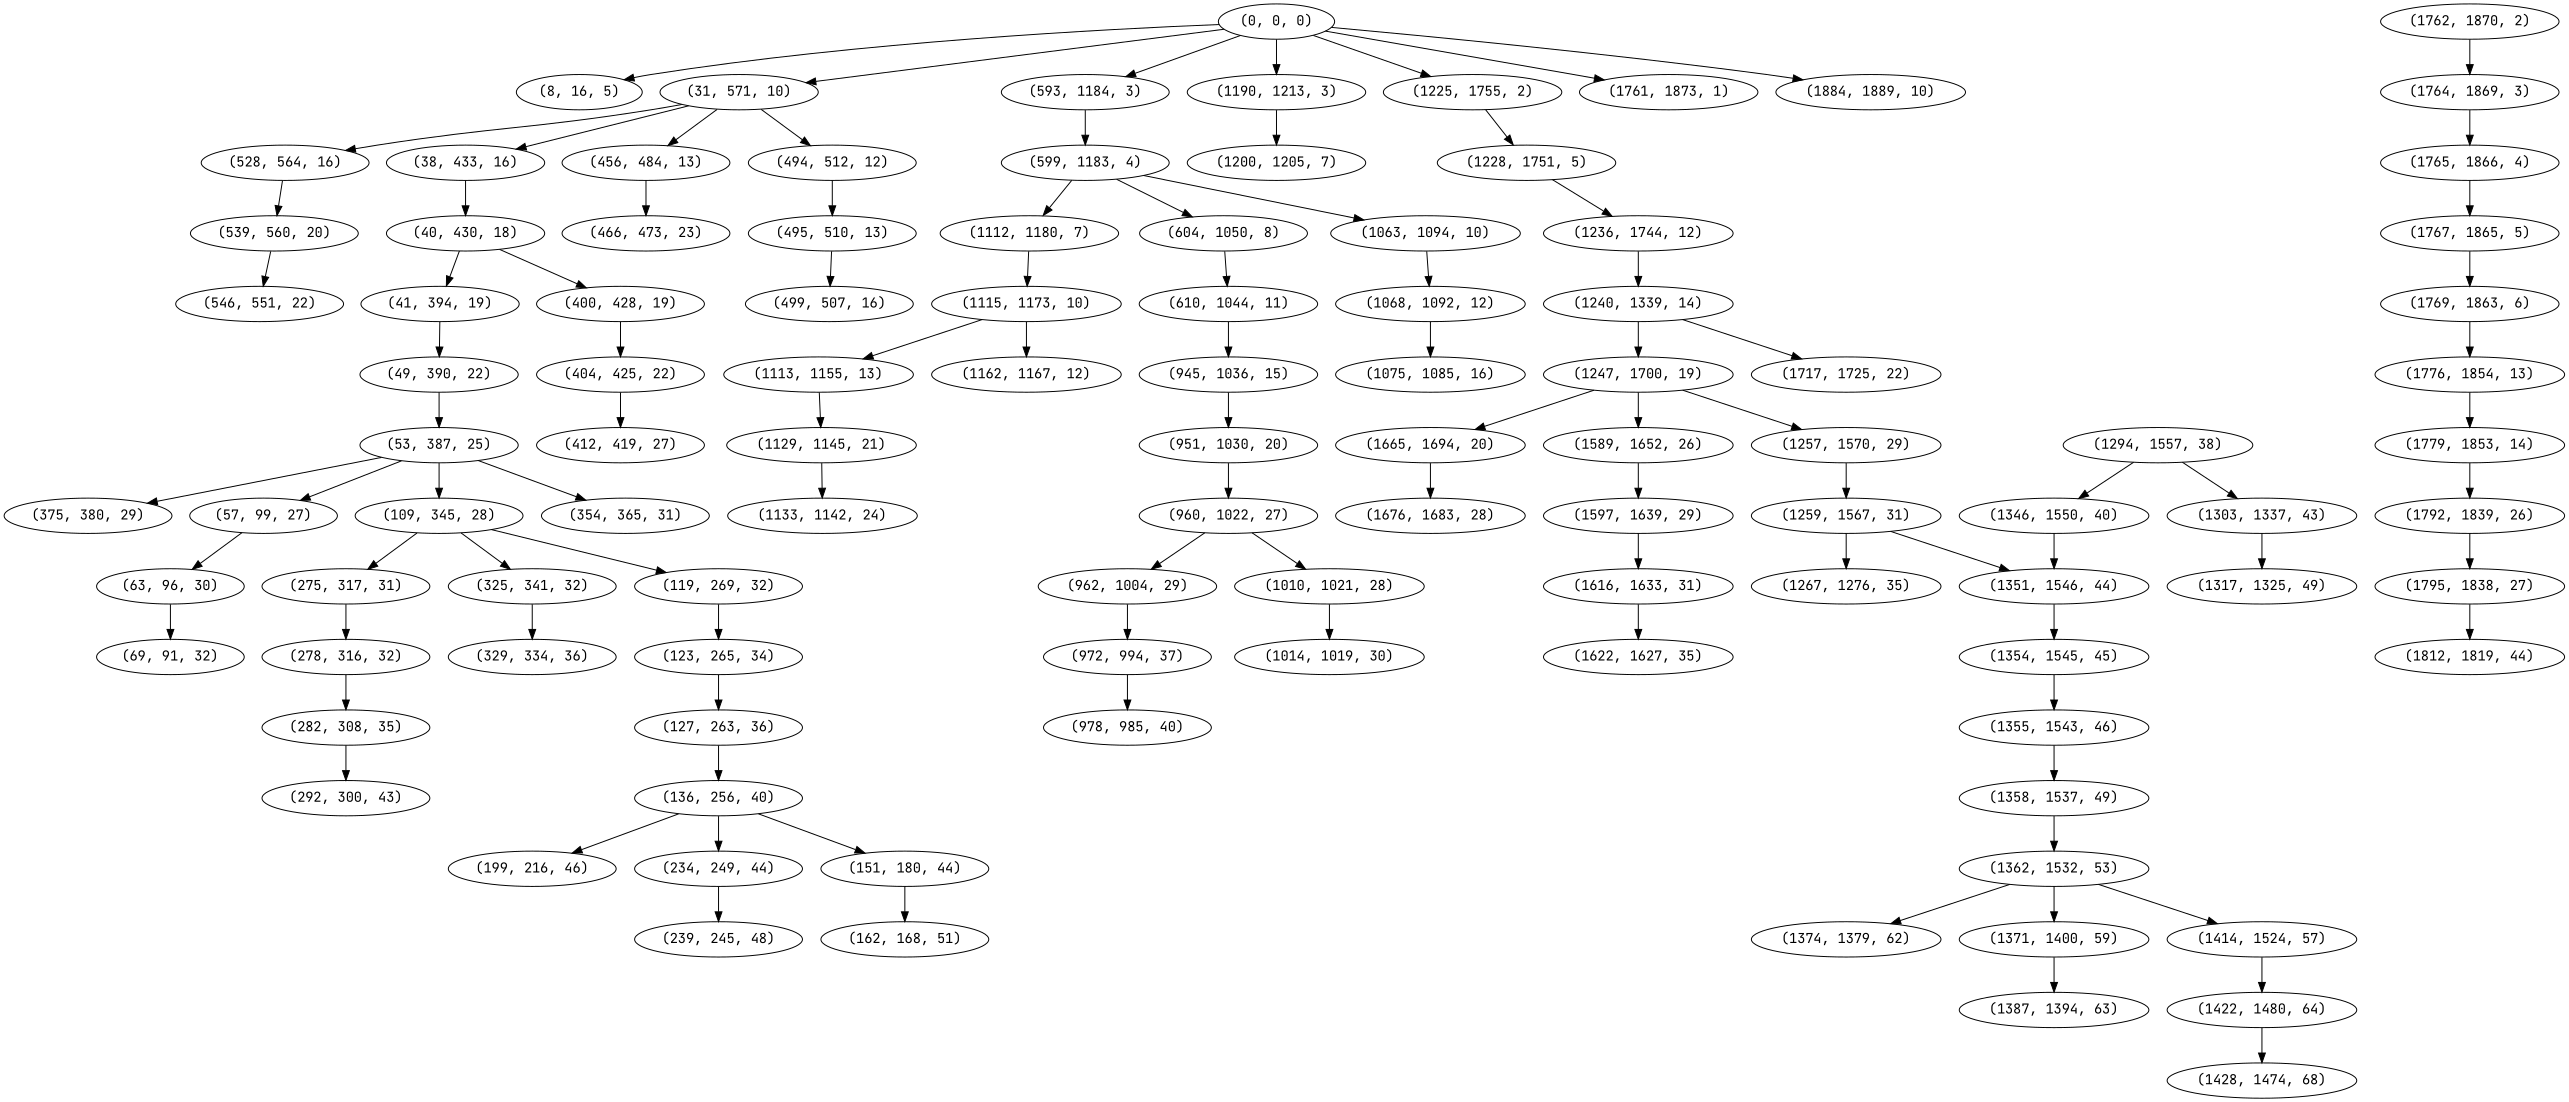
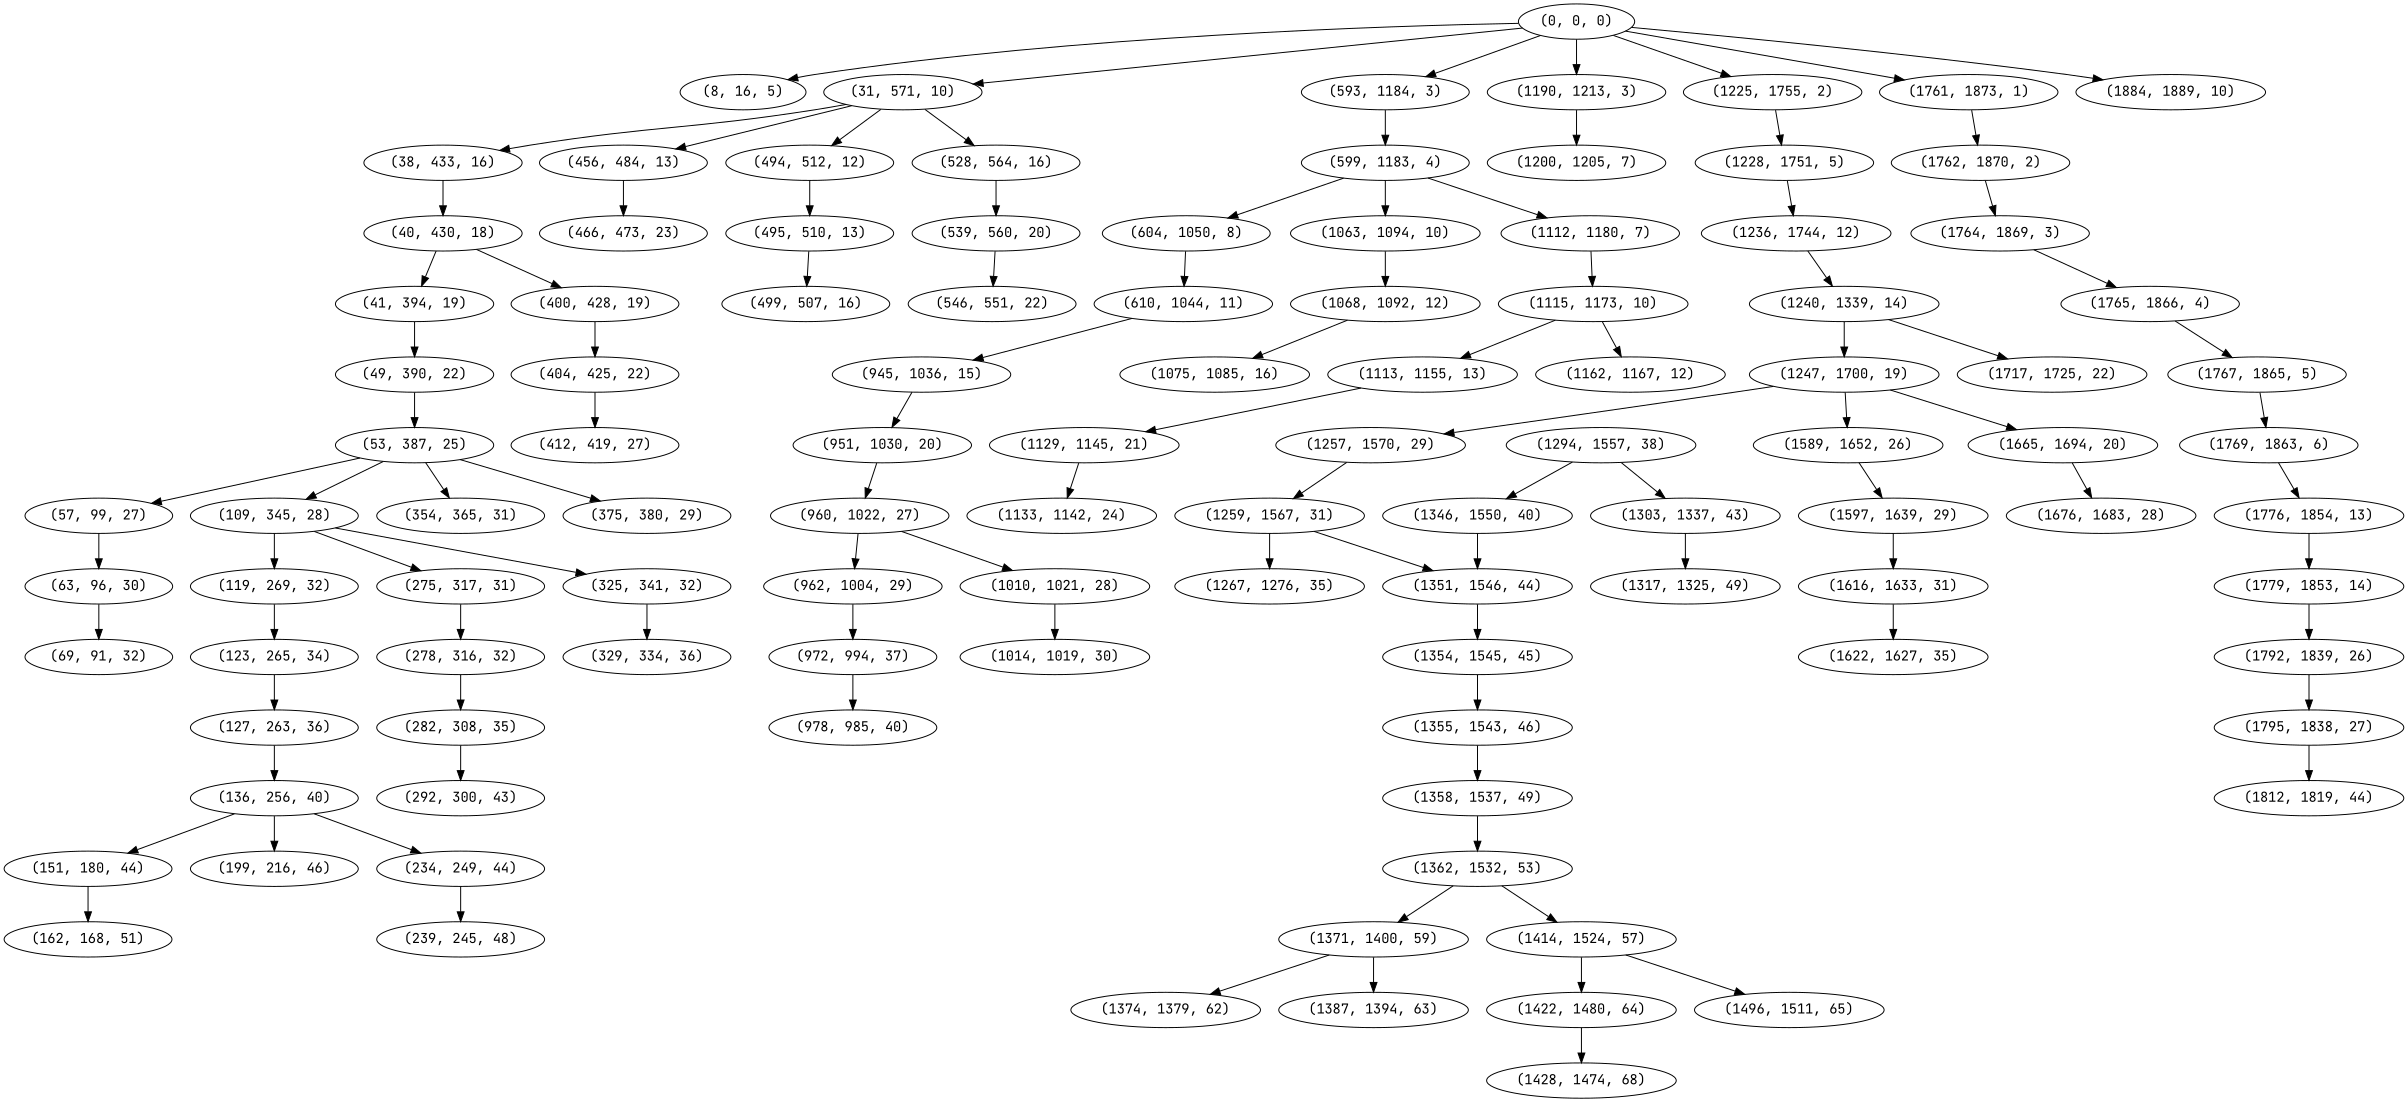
  digraph {
    fontname="JetBrains Mono"
    node [fontname="JetBrains Mono"]
    edge [fontname="JetBrains Mono"]
    "(0, 0, 0)"
    "(8, 16, 5)"
    "(31, 571, 10)"
    "(593, 1184, 3)"
    "(1190, 1213, 3)"
    "(1225, 1755, 2)"
    "(1761, 1873, 1)"
    "(1884, 1889, 10)"
    "(38, 433, 16)"
    "(456, 484, 13)"
    "(494, 512, 12)"
    "(528, 564, 16)"
    "(599, 1183, 4)"
    "(1200, 1205, 7)"
    "(1228, 1751, 5)"
    "(1762, 1870, 2)"
    "(40, 430, 18)"
    "(466, 473, 23)"
    "(495, 510, 13)"
    "(539, 560, 20)"
    "(41, 394, 19)"
    "(400, 428, 19)"
    "(49, 390, 22)"
    "(404, 425, 22)"
    "(53, 387, 25)"
    "(57, 99, 27)"
    "(109, 345, 28)"
    "(354, 365, 31)"
    "(375, 380, 29)"
    "(63, 96, 30)"
    "(119, 269, 32)"
    "(275, 317, 31)"
    "(325, 341, 32)"
    "(69, 91, 32)"
    "(123, 265, 34)"
    "(278, 316, 32)"
    "(329, 334, 36)"
    "(127, 263, 36)"
    "(136, 256, 40)"
    "(151, 180, 44)"
    "(199, 216, 46)"
    "(234, 249, 44)"
    "(162, 168, 51)"
    "(239, 245, 48)"
    "(282, 308, 35)"
    "(292, 300, 43)"
    "(412, 419, 27)"
    "(499, 507, 16)"
    "(546, 551, 22)"
    "(604, 1050, 8)"
    "(1063, 1094, 10)"
    "(1112, 1180, 7)"
    "(610, 1044, 11)"
    "(1068, 1092, 12)"
    "(1115, 1173, 10)"
    "(945, 1036, 15)"
    "(951, 1030, 20)"
    "(960, 1022, 27)"
    "(962, 1004, 29)"
    "(1010, 1021, 28)"
    "(972, 994, 37)"
    "(1014, 1019, 30)"
    "(978, 985, 40)"
    "(1075, 1085, 16)"
    n65 [label="(1113, 1155, 13)"]
    "(1162, 1167, 12)"
    "(1129, 1145, 21)"
    "(1133, 1142, 24)"
    "(1236, 1744, 12)"
    n70 [label="(1240, 1339, 14)"]
    "(1247, 1700, 19)"
    "(1717, 1725, 22)"
    "(1257, 1570, 29)"
    "(1589, 1652, 26)"
    "(1665, 1694, 20)"
    "(1259, 1567, 31)"
    "(1597, 1639, 29)"
    "(1676, 1683, 28)"
    "(1267, 1276, 35)"
    "(1351, 1546, 44)"
    "(1294, 1557, 38)"
    "(1303, 1337, 43)"
    "(1346, 1550, 40)"
    "(1317, 1325, 49)"
    "(1354, 1545, 45)"
    "(1355, 1543, 46)"
    "(1358, 1537, 49)"
    "(1362, 1532, 53)"
    "(1371, 1400, 59)"
    "(1414, 1524, 57)"
    "(1374, 1379, 62)"
    "(1387, 1394, 63)"
    "(1422, 1480, 64)"
+   "(1496, 1511, 65)"
    "(1428, 1474, 68)"
    "(1616, 1633, 31)"
    "(1622, 1627, 35)"
    "(1764, 1869, 3)"
    "(1765, 1866, 4)"
    "(1767, 1865, 5)"
    "(1769, 1863, 6)"
    "(1776, 1854, 13)"
    "(1779, 1853, 14)"
    "(1792, 1839, 26)"
    "(1795, 1838, 27)"
    "(1812, 1819, 44)"
    "(0, 0, 0)" -> "(8, 16, 5)"
    "(0, 0, 0)" -> "(31, 571, 10)"
    "(0, 0, 0)" -> "(593, 1184, 3)"
    "(0, 0, 0)" -> "(1190, 1213, 3)"
    "(0, 0, 0)" -> "(1225, 1755, 2)"
    "(0, 0, 0)" -> "(1761, 1873, 1)"
    "(0, 0, 0)" -> "(1884, 1889, 10)"
    "(31, 571, 10)" -> "(38, 433, 16)"
    "(31, 571, 10)" -> "(456, 484, 13)"
    "(31, 571, 10)" -> "(494, 512, 12)"
    "(31, 571, 10)" -> "(528, 564, 16)"
    "(593, 1184, 3)" -> "(599, 1183, 4)"
    "(1190, 1213, 3)" -> "(1200, 1205, 7)"
    "(1225, 1755, 2)" -> "(1228, 1751, 5)"
+   "(1761, 1873, 1)" -> "(1762, 1870, 2)"
    "(38, 433, 16)" -> "(40, 430, 18)"
    "(456, 484, 13)" -> "(466, 473, 23)"
    "(494, 512, 12)" -> "(495, 510, 13)"
    "(528, 564, 16)" -> "(539, 560, 20)"
    "(599, 1183, 4)" -> "(604, 1050, 8)"
    "(599, 1183, 4)" -> "(1063, 1094, 10)"
    "(599, 1183, 4)" -> "(1112, 1180, 7)"
    "(1228, 1751, 5)" -> "(1236, 1744, 12)"
    "(1762, 1870, 2)" -> "(1764, 1869, 3)"
    "(40, 430, 18)" -> "(41, 394, 19)"
    "(40, 430, 18)" -> "(400, 428, 19)"
    "(495, 510, 13)" -> "(499, 507, 16)"
    "(539, 560, 20)" -> "(546, 551, 22)"
    "(41, 394, 19)" -> "(49, 390, 22)"
    "(400, 428, 19)" -> "(404, 425, 22)"
    "(49, 390, 22)" -> "(53, 387, 25)"
    "(404, 425, 22)" -> "(412, 419, 27)"
    "(53, 387, 25)" -> "(57, 99, 27)"
    "(53, 387, 25)" -> "(109, 345, 28)"
    "(53, 387, 25)" -> "(354, 365, 31)"
    "(53, 387, 25)" -> "(375, 380, 29)"
    "(57, 99, 27)" -> "(63, 96, 30)"
    "(109, 345, 28)" -> "(119, 269, 32)"
    "(109, 345, 28)" -> "(275, 317, 31)"
    "(109, 345, 28)" -> "(325, 341, 32)"
    "(63, 96, 30)" -> "(69, 91, 32)"
    "(119, 269, 32)" -> "(123, 265, 34)"
    "(275, 317, 31)" -> "(278, 316, 32)"
    "(325, 341, 32)" -> "(329, 334, 36)"
    "(123, 265, 34)" -> "(127, 263, 36)"
    "(278, 316, 32)" -> "(282, 308, 35)"
    "(127, 263, 36)" -> "(136, 256, 40)"
    "(136, 256, 40)" -> "(151, 180, 44)"
    "(136, 256, 40)" -> "(199, 216, 46)"
    "(136, 256, 40)" -> "(234, 249, 44)"
    "(151, 180, 44)" -> "(162, 168, 51)"
    "(234, 249, 44)" -> "(239, 245, 48)"
    "(282, 308, 35)" -> "(292, 300, 43)"
    "(604, 1050, 8)" -> "(610, 1044, 11)"
    "(1063, 1094, 10)" -> "(1068, 1092, 12)"
    "(1112, 1180, 7)" -> "(1115, 1173, 10)"
    "(610, 1044, 11)" -> "(945, 1036, 15)"
    "(1068, 1092, 12)" -> "(1075, 1085, 16)"
    "(1115, 1173, 10)" -> n65
    "(1115, 1173, 10)" -> "(1162, 1167, 12)"
    "(945, 1036, 15)" -> "(951, 1030, 20)"
    "(951, 1030, 20)" -> "(960, 1022, 27)"
    "(960, 1022, 27)" -> "(962, 1004, 29)"
    "(960, 1022, 27)" -> "(1010, 1021, 28)"
    "(962, 1004, 29)" -> "(972, 994, 37)"
    "(1010, 1021, 28)" -> "(1014, 1019, 30)"
    "(972, 994, 37)" -> "(978, 985, 40)"
    n65 -> "(1129, 1145, 21)"
    "(1129, 1145, 21)" -> "(1133, 1142, 24)"
    "(1236, 1744, 12)" -> n70
    n70 -> "(1247, 1700, 19)"
    n70 -> "(1717, 1725, 22)"
    "(1247, 1700, 19)" -> "(1257, 1570, 29)"
    "(1247, 1700, 19)" -> "(1589, 1652, 26)"
    "(1247, 1700, 19)" -> "(1665, 1694, 20)"
    "(1257, 1570, 29)" -> "(1259, 1567, 31)"
    "(1589, 1652, 26)" -> "(1597, 1639, 29)"
    "(1665, 1694, 20)" -> "(1676, 1683, 28)"
    "(1259, 1567, 31)" -> "(1267, 1276, 35)"
    "(1259, 1567, 31)" -> "(1351, 1546, 44)"
    "(1597, 1639, 29)" -> "(1616, 1633, 31)"
    "(1351, 1546, 44)" -> "(1354, 1545, 45)"
    "(1294, 1557, 38)" -> "(1303, 1337, 43)"
    "(1294, 1557, 38)" -> "(1346, 1550, 40)"
    "(1303, 1337, 43)" -> "(1317, 1325, 49)"
    "(1346, 1550, 40)" -> "(1351, 1546, 44)"
    "(1354, 1545, 45)" -> "(1355, 1543, 46)"
    "(1355, 1543, 46)" -> "(1358, 1537, 49)"
    "(1358, 1537, 49)" -> "(1362, 1532, 53)"
    "(1362, 1532, 53)" -> "(1371, 1400, 59)"
    "(1362, 1532, 53)" -> "(1414, 1524, 57)"
-   "(1362, 1532, 53)" -> "(1374, 1379, 62)"
+   "(1371, 1400, 59)" -> "(1374, 1379, 62)"
    "(1371, 1400, 59)" -> "(1387, 1394, 63)"
    "(1414, 1524, 57)" -> "(1422, 1480, 64)"
+   "(1414, 1524, 57)" -> "(1496, 1511, 65)"
    "(1422, 1480, 64)" -> "(1428, 1474, 68)"
    "(1616, 1633, 31)" -> "(1622, 1627, 35)"
    "(1764, 1869, 3)" -> "(1765, 1866, 4)"
    "(1765, 1866, 4)" -> "(1767, 1865, 5)"
    "(1767, 1865, 5)" -> "(1769, 1863, 6)"
    "(1769, 1863, 6)" -> "(1776, 1854, 13)"
    "(1776, 1854, 13)" -> "(1779, 1853, 14)"
    "(1779, 1853, 14)" -> "(1792, 1839, 26)"
    "(1792, 1839, 26)" -> "(1795, 1838, 27)"
    "(1795, 1838, 27)" -> "(1812, 1819, 44)"
  }
